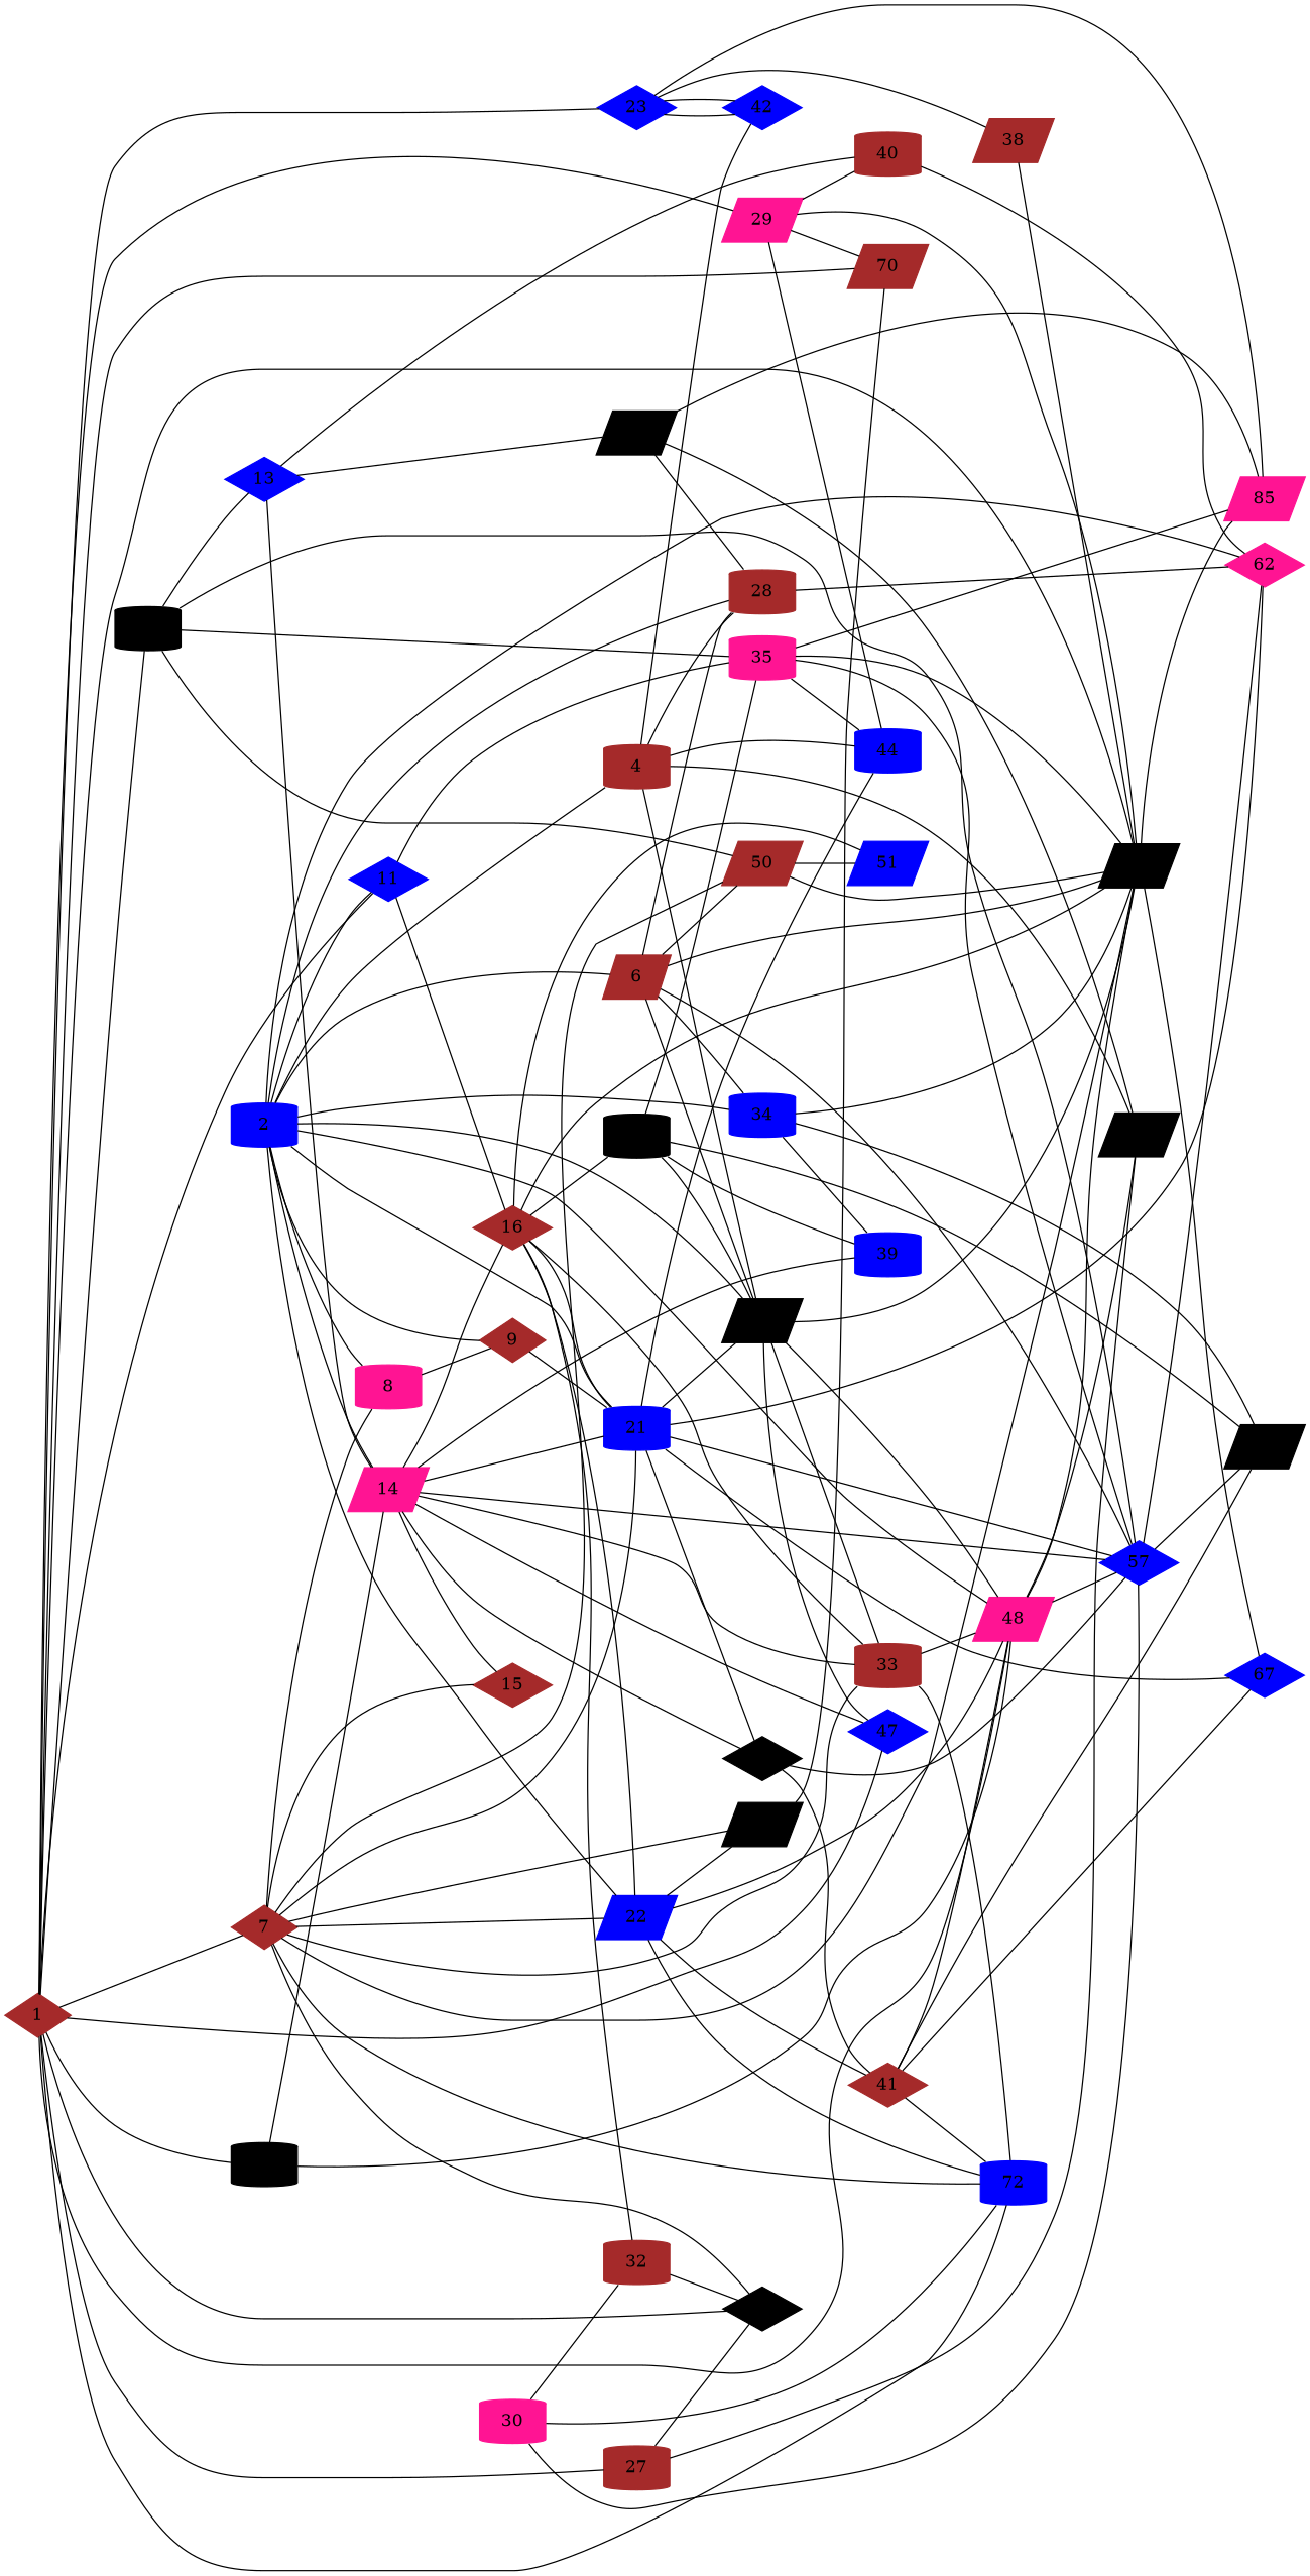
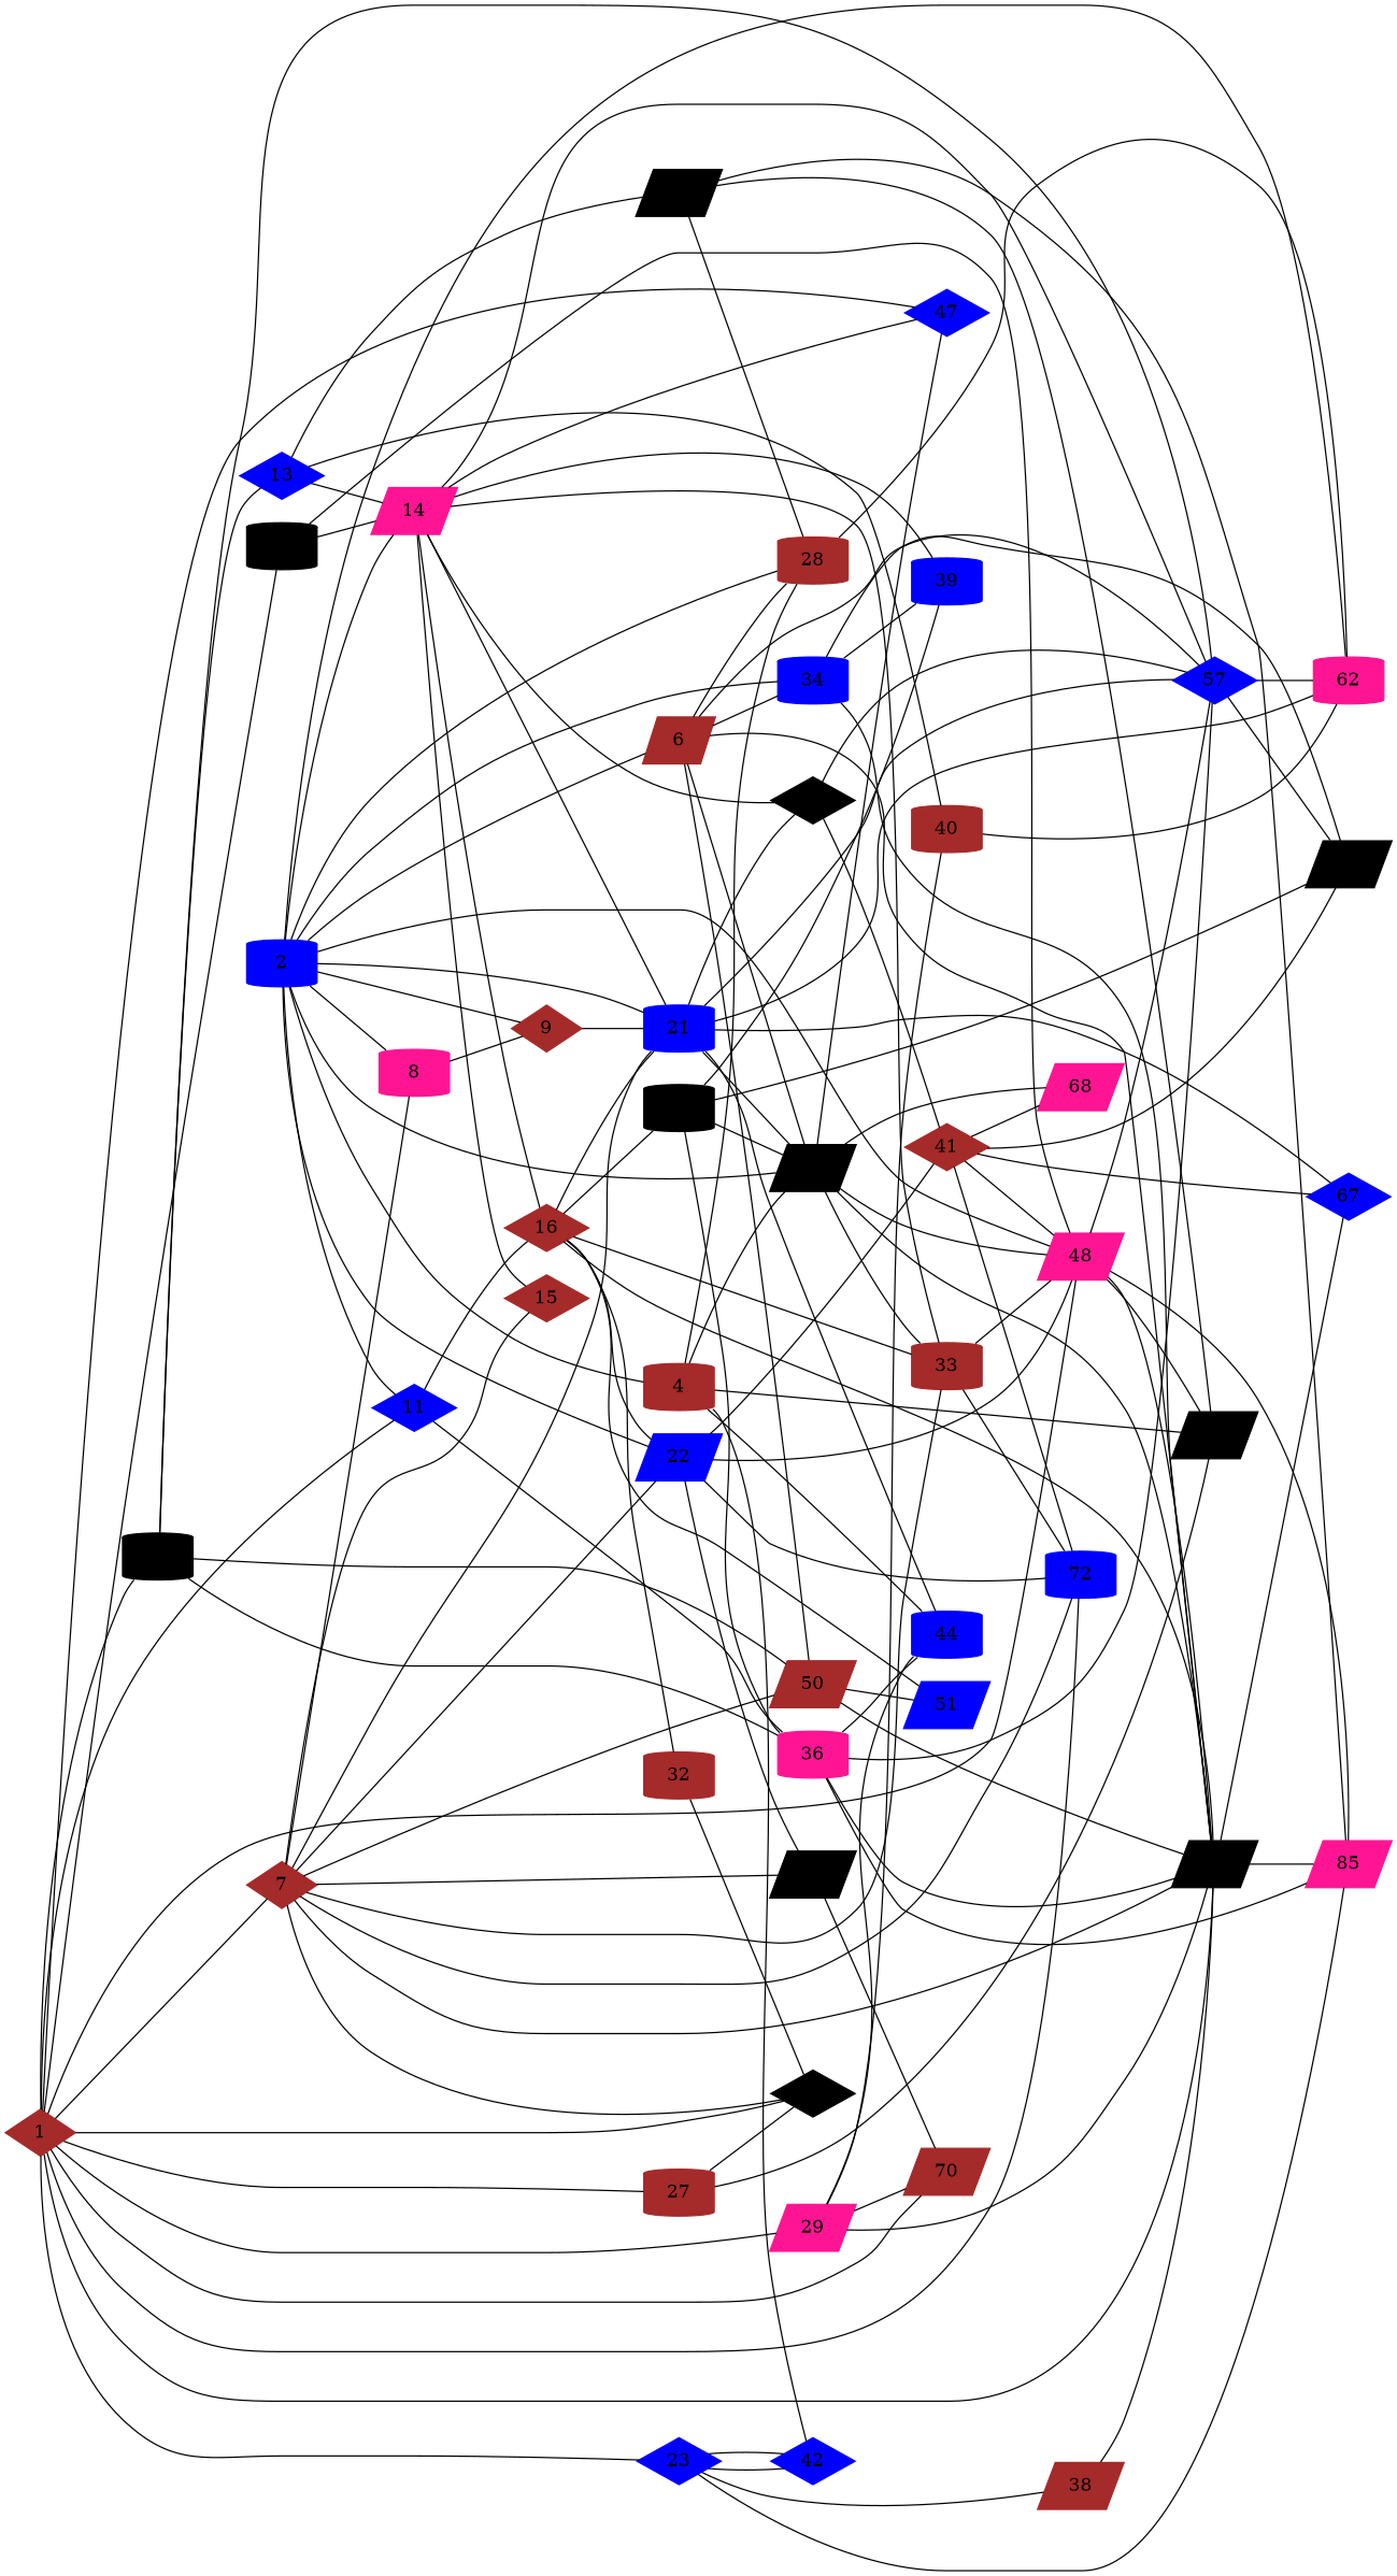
  graph {
    rankdir=LR
    node [color=brown shape=cylinder style=filled]
    1 [shape=diamond super="+18"]
    3 [color=black super="+10"]
    7 [shape=diamond super="+77"]
    11 [color=blue shape=diamond]
    12 [color=black]
    23 [color=blue shape=diamond]
    27
    29 [color=deeppink shape=parallelogram super="+37"]
    45 [color=black shape=diamond super="+59+82"]
    47 [color=blue shape=diamond]
    48 [color=deeppink shape=parallelogram super="+96"]
    63 [color=black shape=parallelogram super="+93+78+89"]
    70 [shape=parallelogram]
    72 [color=blue]
    13 [color=blue shape=diamond super="+79+58"]
-   35 [color=deeppink]
+   35 [color=deeppink label=36]
    50 [shape=parallelogram super="+84"]
    57 [color=blue shape=diamond super="+71+65"]
    8 [color=deeppink]
    21 [color=blue super="+31"]
    22 [color=blue shape=parallelogram super="+60+36"]
    15 [shape=diamond]
    33 [super="+73"]
    46 [color=black shape=parallelogram]
    16 [shape=diamond super="+25"]
    14 [color=deeppink shape=parallelogram super="+103+54+56"]
    42 [color=blue shape=diamond]
    85 [color=deeppink shape=parallelogram super="+92"]
    38 [shape=parallelogram]
    91 [color=black shape=parallelogram]
    44 [color=blue]
    40
    67 [color=blue shape=diamond]
    2 [color=blue super="+5+87"]
    4 [super="+97"]
    6 [shape=parallelogram super="+43"]
    9 [shape=diamond]
    24 [color=black shape=parallelogram super="+64"]
    28 [super="+61"]
    34 [color=blue]
-   62 [color=deeppink shape=diamond]
+   62 [color=deeppink]
    26 [color=black shape=diamond super="+94"]
    39 [color=blue]
    41 [shape=diamond super="+49+81"]
+   68 [color=deeppink shape=parallelogram]
    90 [color=black shape=parallelogram]
    17 [color=black shape=parallelogram]
    51 [color=blue shape=parallelogram]
    19 [color=black super="+20+52"]
    32
-   30 [color=deeppink]
    1 -- 3
    1 -- 7
    1 -- 11
    1 -- 12
    1 -- 23
    1 -- 27
    1 -- 29
    1 -- 45 [weight=2]
    1 -- 47
    1 -- 48
    1 -- 63
    1 -- 70
    1 -- 72
    3 -- 13
    3 -- 35
    3 -- 50
    3 -- 57
    7 -- 45
    7 -- 63
    7 -- 72
    7 -- 50
    7 -- 8
    7 -- 21
    7 -- 22
    7 -- 15
    7 -- 33
    7 -- 46
    11 -- 35
    11 -- 16
    12 -- 48
    12 -- 14
    23 -- 42
    23 -- 42
    23 -- 85
    23 -- 38
    27 -- 45
    27 -- 91
    29 -- 63 [weight=2]
    29 -- 70
    29 -- 44
    29 -- 40
    48 -- 63
    48 -- 57 [weight=3]
+   48 -- 85
    48 -- 91
    63 -- 85 [weight=2]
    63 -- 67
    13 -- 14 [weight=2]
    13 -- 40
    13 -- 17
    35 -- 63
    35 -- 57
    35 -- 85
    35 -- 44
    50 -- 63
    50 -- 51
    57 -- 62
    57 -- 90
    8 -- 9
    21 -- 57
    21 -- 44
    21 -- 67
    21 -- 24
    21 -- 62
    21 -- 26
    22 -- 48
    22 -- 72
    22 -- 46
    22 -- 41
    33 -- 48
    33 -- 72
    46 -- 70
    16 -- 63
    16 -- 21
    16 -- 22
    16 -- 33
    16 -- 51
    16 -- 19
    16 -- 32
    14 -- 47
    14 -- 57 [weight=2]
    14 -- 21
    14 -- 15
    14 -- 33
    14 -- 16
    14 -- 26
    14 -- 39
    38 -- 63
    40 -- 62
    2 -- 11
    2 -- 48
    2 -- 8
    2 -- 21
    2 -- 22
    2 -- 14
    2 -- 4
    2 -- 6 [weight=2]
    2 -- 9
    2 -- 24 [weight=2]
    2 -- 28
    2 -- 34
    2 -- 62
    4 -- 42
    4 -- 91
    4 -- 44
    4 -- 24
    4 -- 28
    6 -- 63
    6 -- 50
    6 -- 57
    6 -- 24 [weight=2]
    6 -- 28
    6 -- 34
    9 -- 21
    24 -- 47
    24 -- 48
    24 -- 63
    24 -- 33
+   24 -- 68
    28 -- 62
    34 -- 63
    34 -- 39
    34 -- 90
    26 -- 57
    26 -- 41
    41 -- 48
    41 -- 72
    41 -- 67
+   41 -- 68
    41 -- 90
    17 -- 85
    17 -- 91
    17 -- 28
    19 -- 35
    19 -- 24
    19 -- 39
    19 -- 90
    32 -- 45
-   30 -- 72
-   30 -- 57
-   30 -- 32
  }
